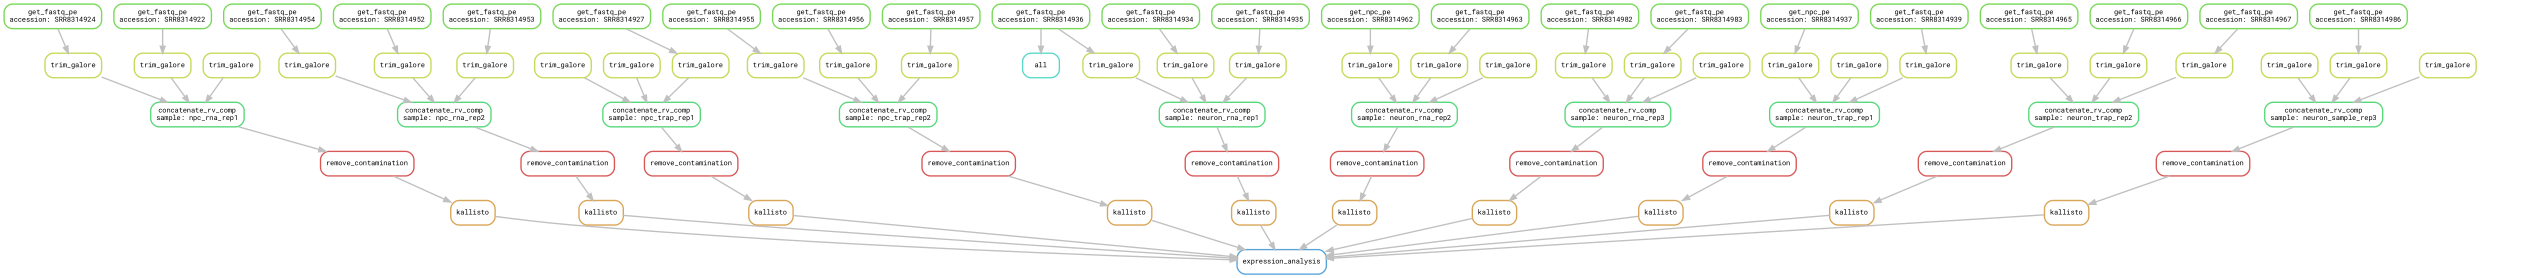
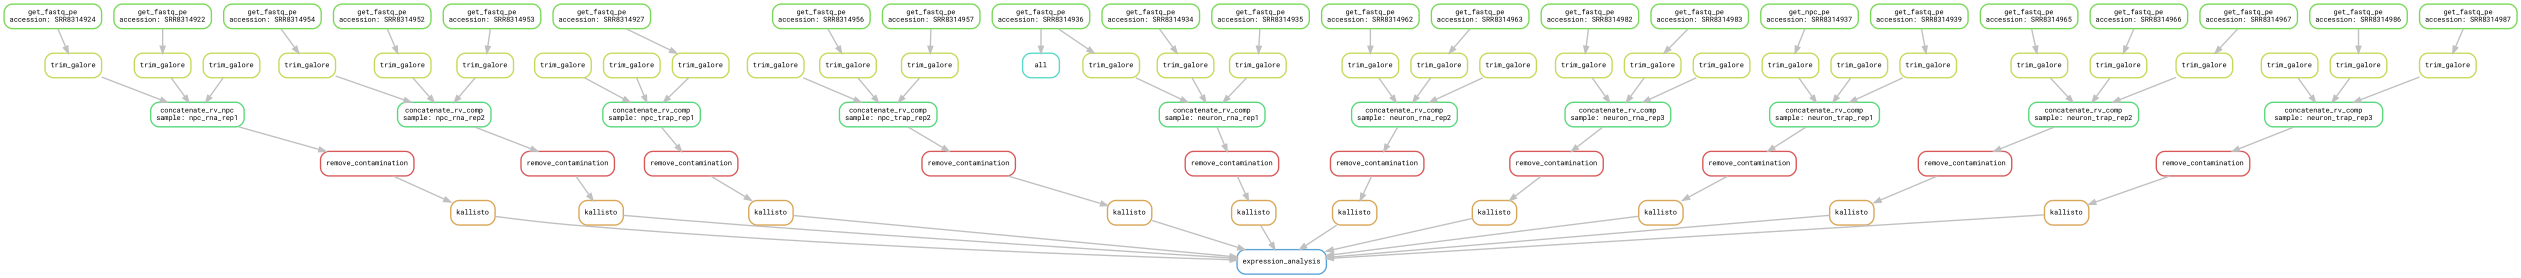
  digraph {
    bgcolor=white
    fontname="Roboto Mono"
    node [color="0.19 0.6 0.85" fontname="Roboto Mono" fontsize=10 penwidth=2 shape=box style=rounded]
    edge [color=grey fontname="Roboto Mono" penwidth=2]
    n1 [color="0.48 0.6 0.85" label=all]
    n2 [color="0.57 0.6 0.85" label=expression_analysis]
    n3 [color="0.10 0.6 0.85" label=kallisto]
    n4 [color="0.00 0.6 0.85" label=remove_contamination]
-   n5 [color="0.38 0.6 0.85" label="concatenate_rv_comp\nsample: npc_rna_rep1"]
+   n5 [color="0.38 0.6 0.85" label="concatenate_rv_npc\nsample: npc_rna_rep1"]
    n6 [label=trim_galore]
    n7 [color="0.29 0.6 0.85" label="get_fastq_pe\naccession: SRR8314922"]
    n8 [label=trim_galore]
    n9 [label=trim_galore]
    n10 [color="0.29 0.6 0.85" label="get_fastq_pe\naccession: SRR8314924"]
    n11 [color="0.10 0.6 0.85" label=kallisto]
    n12 [color="0.00 0.6 0.85" label=remove_contamination]
    n13 [color="0.38 0.6 0.85" label="concatenate_rv_comp\nsample: npc_rna_rep2"]
    n14 [label=trim_galore]
    n15 [color="0.29 0.6 0.85" label="get_fastq_pe\naccession: SRR8314952"]
    n16 [label=trim_galore]
    n17 [color="0.29 0.6 0.85" label="get_fastq_pe\naccession: SRR8314953"]
    n18 [label=trim_galore]
    n19 [color="0.29 0.6 0.85" label="get_fastq_pe\naccession: SRR8314954"]
    n20 [color="0.10 0.6 0.85" label=kallisto]
    n21 [color="0.00 0.6 0.85" label=remove_contamination]
    n22 [color="0.38 0.6 0.85" label="concatenate_rv_comp\nsample: npc_trap_rep1"]
    n23 [label=trim_galore]
    n24 [label=trim_galore]
    n25 [label=trim_galore]
    n26 [color="0.29 0.6 0.85" label="get_fastq_pe\naccession: SRR8314927"]
    n27 [color="0.10 0.6 0.85" label=kallisto]
    n28 [color="0.00 0.6 0.85" label=remove_contamination]
    n29 [color="0.38 0.6 0.85" label="concatenate_rv_comp\nsample: npc_trap_rep2"]
    n30 [label=trim_galore]
-   n31 [color="0.29 0.6 0.85" label="get_fastq_pe\naccession: SRR8314955"]
    n32 [label=trim_galore]
    n33 [color="0.29 0.6 0.85" label="get_fastq_pe\naccession: SRR8314956"]
    n34 [label=trim_galore]
    n35 [color="0.29 0.6 0.85" label="get_fastq_pe\naccession: SRR8314957"]
    n36 [color="0.10 0.6 0.85" label=kallisto]
    n37 [color="0.00 0.6 0.85" label=remove_contamination]
    n38 [color="0.38 0.6 0.85" label="concatenate_rv_comp\nsample: neuron_rna_rep1"]
    n39 [label=trim_galore]
    n40 [color="0.29 0.6 0.85" label="get_fastq_pe\naccession: SRR8314934"]
    n41 [label=trim_galore]
    n42 [color="0.29 0.6 0.85" label="get_fastq_pe\naccession: SRR8314935"]
    n43 [label=trim_galore]
    n44 [color="0.29 0.6 0.85" label="get_fastq_pe\naccession: SRR8314936"]
    n45 [color="0.10 0.6 0.85" label=kallisto]
    n46 [color="0.00 0.6 0.85" label=remove_contamination]
    n47 [color="0.38 0.6 0.85" label="concatenate_rv_comp\nsample: neuron_rna_rep2"]
    n48 [label=trim_galore]
-   n49 [color="0.29 0.6 0.85" label="get_npc_pe\naccession: SRR8314962"]
+   n49 [color="0.29 0.6 0.85" label="get_fastq_pe\naccession: SRR8314962"]
    n50 [label=trim_galore]
    n51 [color="0.29 0.6 0.85" label="get_fastq_pe\naccession: SRR8314963"]
    n52 [label=trim_galore]
    n53 [color="0.10 0.6 0.85" label=kallisto]
    n54 [color="0.00 0.6 0.85" label=remove_contamination]
    n55 [color="0.38 0.6 0.85" label="concatenate_rv_comp\nsample: neuron_rna_rep3"]
    n56 [label=trim_galore]
    n57 [color="0.29 0.6 0.85" label="get_fastq_pe\naccession: SRR8314982"]
    n58 [label=trim_galore]
    n59 [color="0.29 0.6 0.85" label="get_fastq_pe\naccession: SRR8314983"]
    n60 [label=trim_galore]
    n61 [color="0.10 0.6 0.85" label=kallisto]
    n62 [color="0.00 0.6 0.85" label=remove_contamination]
    n63 [color="0.38 0.6 0.85" label="concatenate_rv_comp\nsample: neuron_trap_rep1"]
    n64 [label=trim_galore]
    n65 [color="0.29 0.6 0.85" label="get_npc_pe\naccession: SRR8314937"]
    n66 [label=trim_galore]
    n67 [label=trim_galore]
    n68 [color="0.29 0.6 0.85" label="get_fastq_pe\naccession: SRR8314939"]
    n69 [color="0.10 0.6 0.85" label=kallisto]
    n70 [color="0.00 0.6 0.85" label=remove_contamination]
    n71 [color="0.38 0.6 0.85" label="concatenate_rv_comp\nsample: neuron_trap_rep2"]
    n72 [label=trim_galore]
    n73 [color="0.29 0.6 0.85" label="get_fastq_pe\naccession: SRR8314965"]
    n74 [label=trim_galore]
    n75 [color="0.29 0.6 0.85" label="get_fastq_pe\naccession: SRR8314966"]
    n76 [label=trim_galore]
    n77 [color="0.29 0.6 0.85" label="get_fastq_pe\naccession: SRR8314967"]
    n78 [color="0.10 0.6 0.85" label=kallisto]
    n79 [color="0.00 0.6 0.85" label=remove_contamination]
-   n80 [color="0.38 0.6 0.85" label="concatenate_rv_comp\nsample: neuron_sample_rep3"]
+   n80 [color="0.38 0.6 0.85" label="concatenate_rv_comp\nsample: neuron_trap_rep3"]
    n81 [label=trim_galore]
    n82 [label=trim_galore]
    n83 [color="0.29 0.6 0.85" label="get_fastq_pe\naccession: SRR8314986"]
    n84 [label=trim_galore]
+   n85 [color="0.29 0.6 0.85" label="get_fastq_pe\naccession: SRR8314987"]
    n3 -> n2
    n4 -> n3
    n5 -> n4
    n6 -> n5
    n7 -> n6
    n8 -> n5
    n9 -> n5
    n10 -> n9
    n11 -> n2
    n12 -> n11
    n13 -> n12
    n14 -> n13
    n15 -> n14
    n16 -> n13
    n17 -> n16
    n18 -> n13
    n19 -> n18
    n20 -> n2
    n21 -> n20
    n22 -> n21
    n23 -> n22
    n24 -> n22
    n25 -> n22
    n26 -> n25
    n27 -> n2
    n28 -> n27
    n29 -> n28
    n30 -> n29
-   n31 -> n30
    n32 -> n29
    n33 -> n32
    n34 -> n29
    n35 -> n34
    n36 -> n2
    n37 -> n36
    n38 -> n37
    n39 -> n38
    n40 -> n39
    n41 -> n38
    n42 -> n41
    n43 -> n38
    n44 -> n1
    n44 -> n43
    n45 -> n2
    n46 -> n45
    n47 -> n46
    n48 -> n47
    n49 -> n48
    n50 -> n47
    n51 -> n50
    n52 -> n47
    n53 -> n2
    n54 -> n53
    n55 -> n54
    n56 -> n55
    n57 -> n56
    n58 -> n55
    n59 -> n58
    n60 -> n55
    n61 -> n2
    n62 -> n61
    n63 -> n62
    n64 -> n63
    n65 -> n64
    n66 -> n63
    n67 -> n63
    n68 -> n67
    n69 -> n2
    n70 -> n69
    n71 -> n70
    n72 -> n71
    n73 -> n72
    n74 -> n71
    n75 -> n74
    n76 -> n71
    n77 -> n76
    n78 -> n2
    n79 -> n78
    n80 -> n79
    n81 -> n80
    n82 -> n80
    n83 -> n82
    n84 -> n80
+   n85 -> n84
  }
